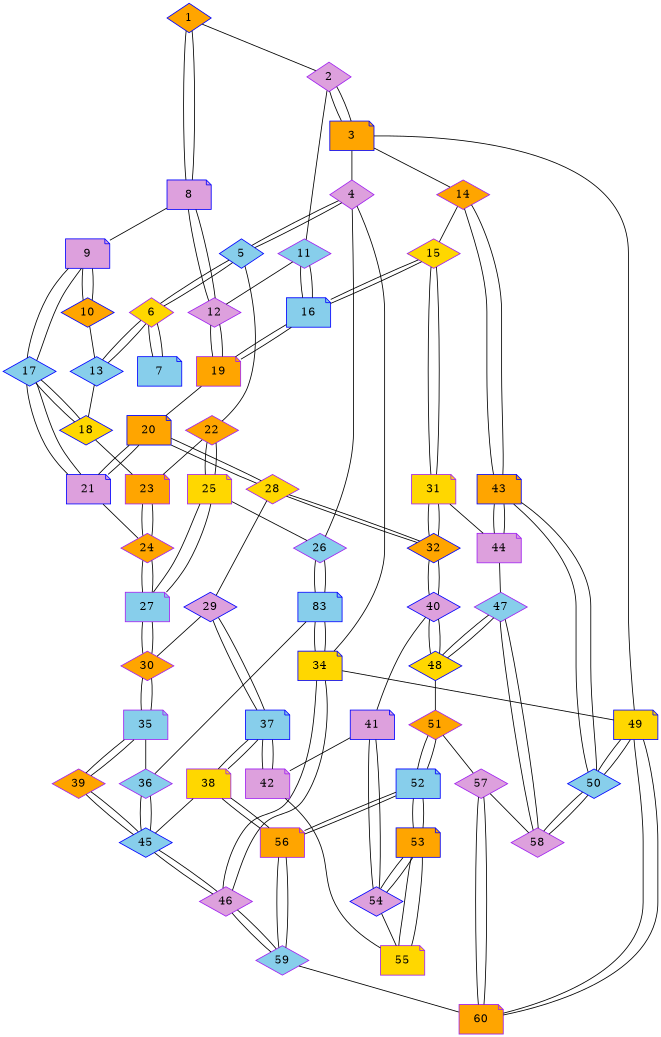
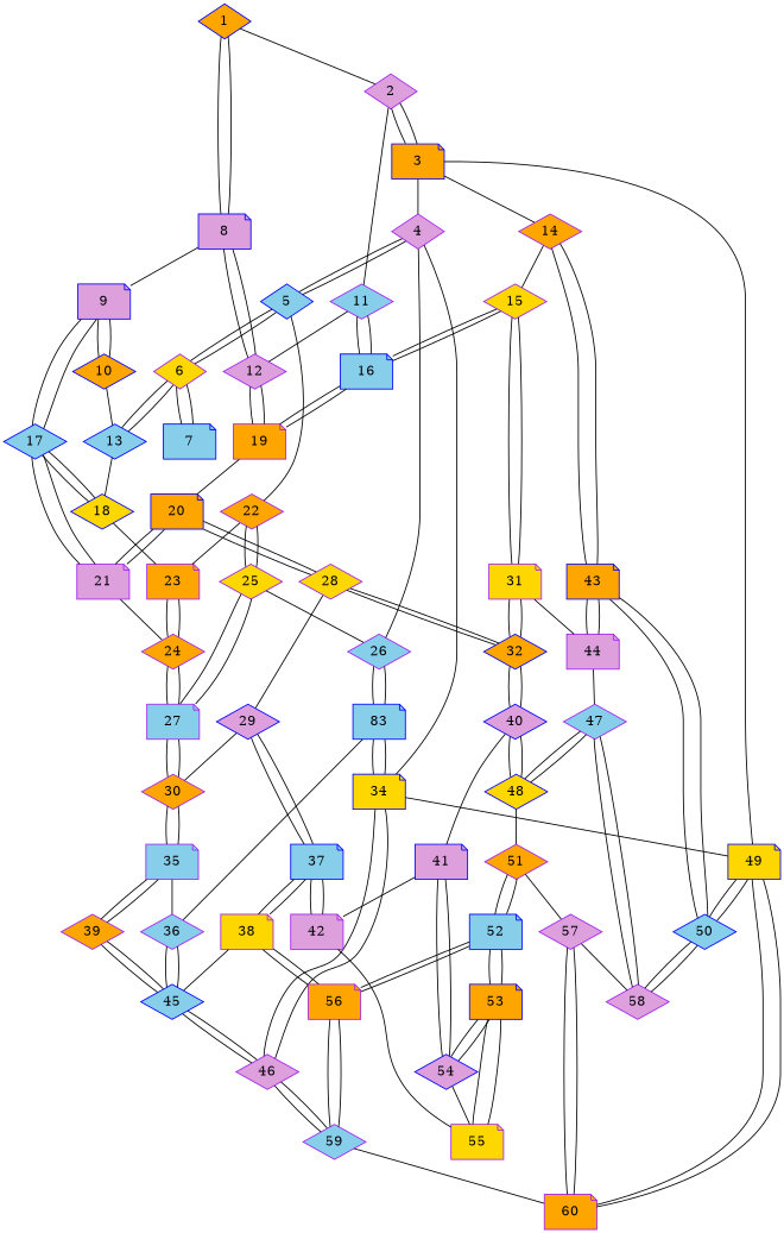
  graph {
    node [color=purple fillcolor=orange shape=diamond style=filled]
    1 [color=blue]
    2 [fillcolor=plum]
    8 [color=blue fillcolor=plum shape=note]
    3 [color=blue shape=note]
    11 [fillcolor=skyblue]
    9 [color=blue fillcolor=plum shape=note]
    12 [fillcolor=plum]
    4 [fillcolor=plum]
    14
    49 [color=blue fillcolor=gold shape=note]
    16 [color=blue fillcolor=skyblue shape=note]
    5 [color=blue fillcolor=skyblue]
    26 [fillcolor=skyblue]
    34 [color=blue fillcolor=gold shape=note]
    15 [fillcolor=gold]
    43 [color=blue shape=note]
    50 [color=blue fillcolor=skyblue]
    60 [shape=note]
    6 [fillcolor=gold]
    22
    n21 [color=blue fillcolor=skyblue label=83 shape=note]
    46 [fillcolor=plum]
    7 [color=blue fillcolor=skyblue shape=note]
    13 [color=blue fillcolor=skyblue]
    23 [shape=note]
-   25 [fillcolor=gold shape=note]
+   25 [fillcolor=gold]
    18 [color=blue fillcolor=gold]
    10 [color=blue]
    17 [color=blue fillcolor=skyblue]
    19 [shape=note]
-   21 [color=blue fillcolor=plum shape=note]
+   21 [fillcolor=plum shape=note]
    20 [color=blue shape=note]
    31 [fillcolor=gold shape=note]
    44 [fillcolor=plum shape=note]
    32 [color=blue]
    24
    28 [fillcolor=gold]
    29 [color=blue fillcolor=plum]
    27 [fillcolor=skyblue shape=note]
    30
    36 [fillcolor=skyblue]
    35 [fillcolor=skyblue shape=note]
    37 [color=blue fillcolor=skyblue shape=note]
    40 [color=blue fillcolor=plum]
    38 [fillcolor=gold shape=note]
    42 [fillcolor=plum shape=note]
    39
    47 [fillcolor=skyblue]
    41 [color=blue fillcolor=plum shape=note]
    48 [color=blue fillcolor=gold]
    45 [color=blue fillcolor=skyblue]
    59 [fillcolor=skyblue]
    56 [shape=note]
    55 [fillcolor=gold shape=note]
    54 [color=blue fillcolor=plum]
    51
    58 [fillcolor=plum]
    52 [color=blue fillcolor=skyblue shape=note]
    57 [fillcolor=plum]
    53 [color=blue shape=note]
    1 -- 2
    1 -- 8
    1 -- 8
    2 -- 3
    2 -- 3
    2 -- 11
    8 -- 9
    8 -- 12
    8 -- 12
    3 -- 4
    3 -- 14
    3 -- 49
    11 -- 12
    11 -- 16
    11 -- 16
    9 -- 10
    9 -- 10
    9 -- 17
    9 -- 17
    12 -- 19
    12 -- 19
    4 -- 5
    4 -- 5
    4 -- 26
    4 -- 34
    14 -- 15
    14 -- 43
    14 -- 43
    49 -- 50
    49 -- 50
    49 -- 60
    49 -- 60
    16 -- 19
    16 -- 19
    5 -- 6
    5 -- 6
    5 -- 22
    26 -- n21
    26 -- n21
    34 -- 49
    34 -- 46
    34 -- 46
    15 -- 16
    15 -- 16
    15 -- 31
    15 -- 31
    43 -- 50
    43 -- 50
    43 -- 44
    43 -- 44
    50 -- 58
    50 -- 58
    6 -- 7
    6 -- 7
    6 -- 13
    6 -- 13
    22 -- 23
    22 -- 25
    22 -- 25
    n21 -- 34
    n21 -- 34
    n21 -- 36
    46 -- 59
    46 -- 59
    13 -- 18
    23 -- 24
    23 -- 24
    25 -- 26
    25 -- 27
    25 -- 27
    18 -- 23
    10 -- 13
    17 -- 18
    17 -- 18
    17 -- 21
    17 -- 21
    19 -- 20
    21 -- 24
    20 -- 21
    20 -- 21
    20 -- 28
    20 -- 28
    31 -- 44
    31 -- 32
    31 -- 32
    44 -- 47
    32 -- 40
    32 -- 40
    24 -- 27
    24 -- 27
    28 -- 32
    28 -- 32
    28 -- 29
    29 -- 30
    29 -- 37
    29 -- 37
    27 -- 30
    27 -- 30
    30 -- 35
    30 -- 35
    36 -- 45
    36 -- 45
    35 -- 36
    35 -- 39
    35 -- 39
    37 -- 38
    37 -- 38
    37 -- 42
    37 -- 42
    40 -- 41
    40 -- 48
    40 -- 48
    38 -- 45
    38 -- 56
    38 -- 56
    42 -- 55
    39 -- 45
    39 -- 45
    47 -- 48
    47 -- 48
    47 -- 58
    47 -- 58
    41 -- 42
    41 -- 54
    41 -- 54
    48 -- 51
    45 -- 46
    45 -- 46
    59 -- 60
    56 -- 59
    56 -- 59
    54 -- 55
    51 -- 52
    51 -- 52
    51 -- 57
    52 -- 56
    52 -- 56
    52 -- 53
    52 -- 53
    57 -- 60
    57 -- 60
    57 -- 58
    53 -- 55
    53 -- 55
    53 -- 54
    53 -- 54
  }
